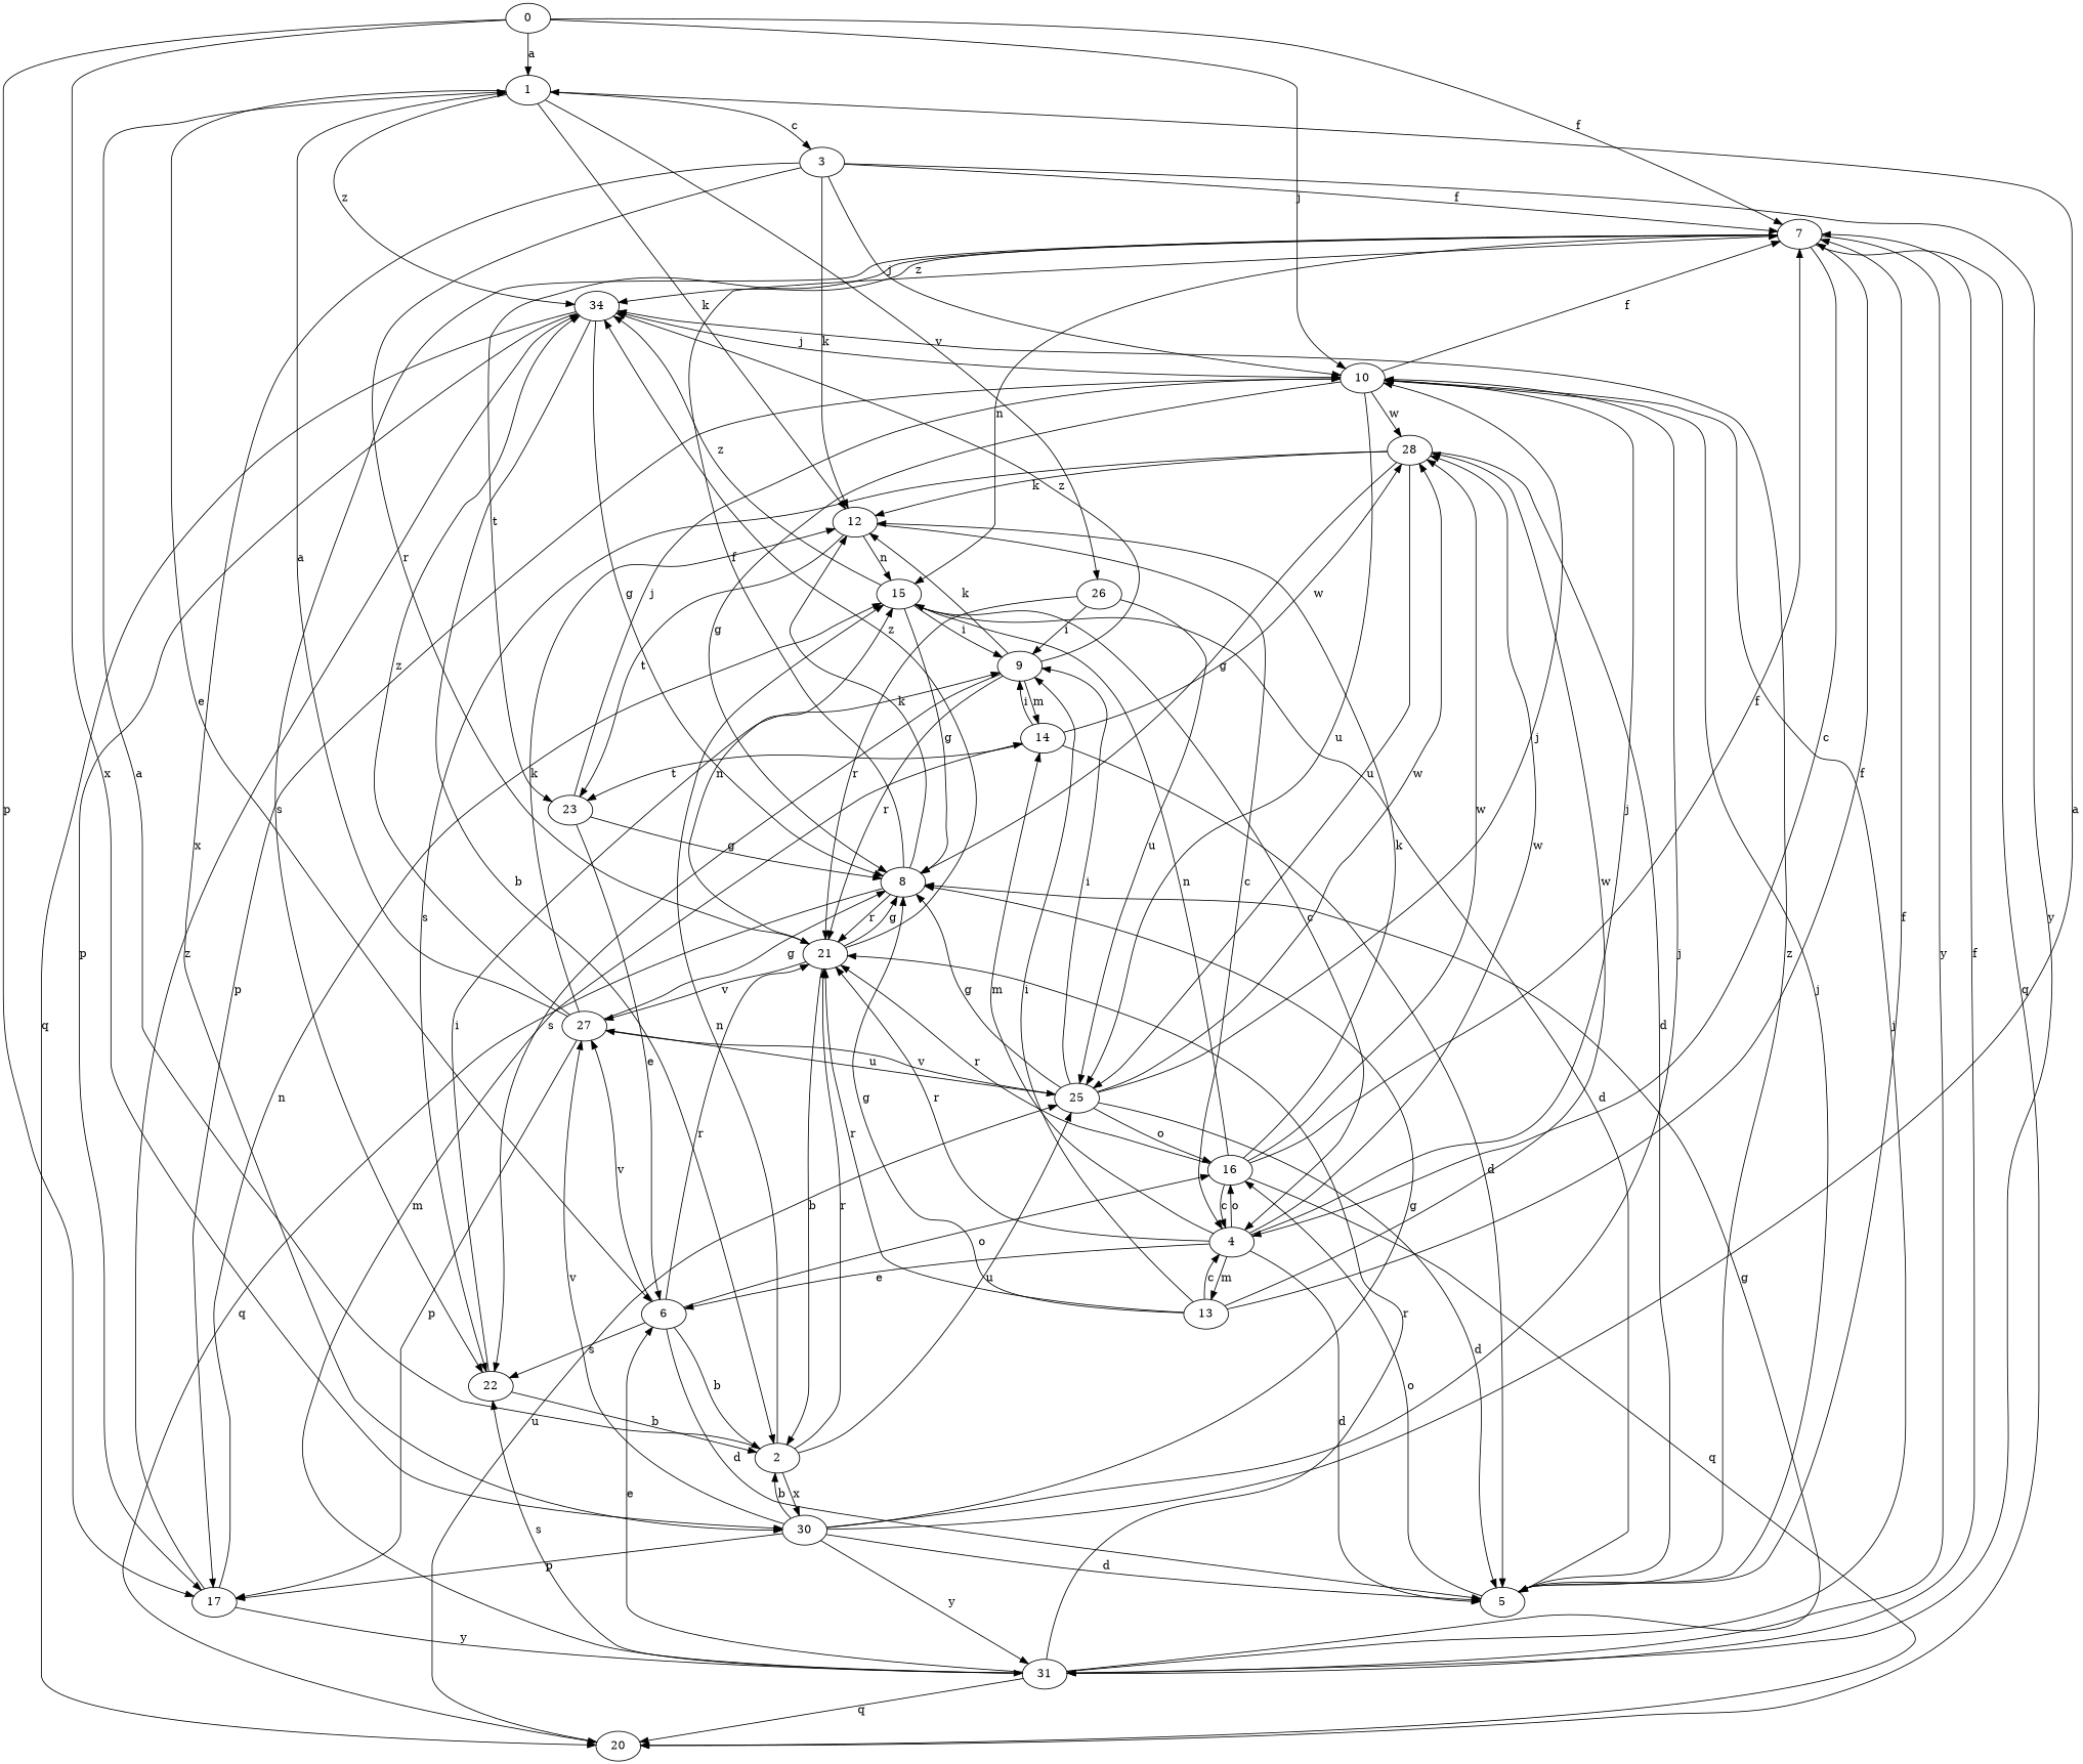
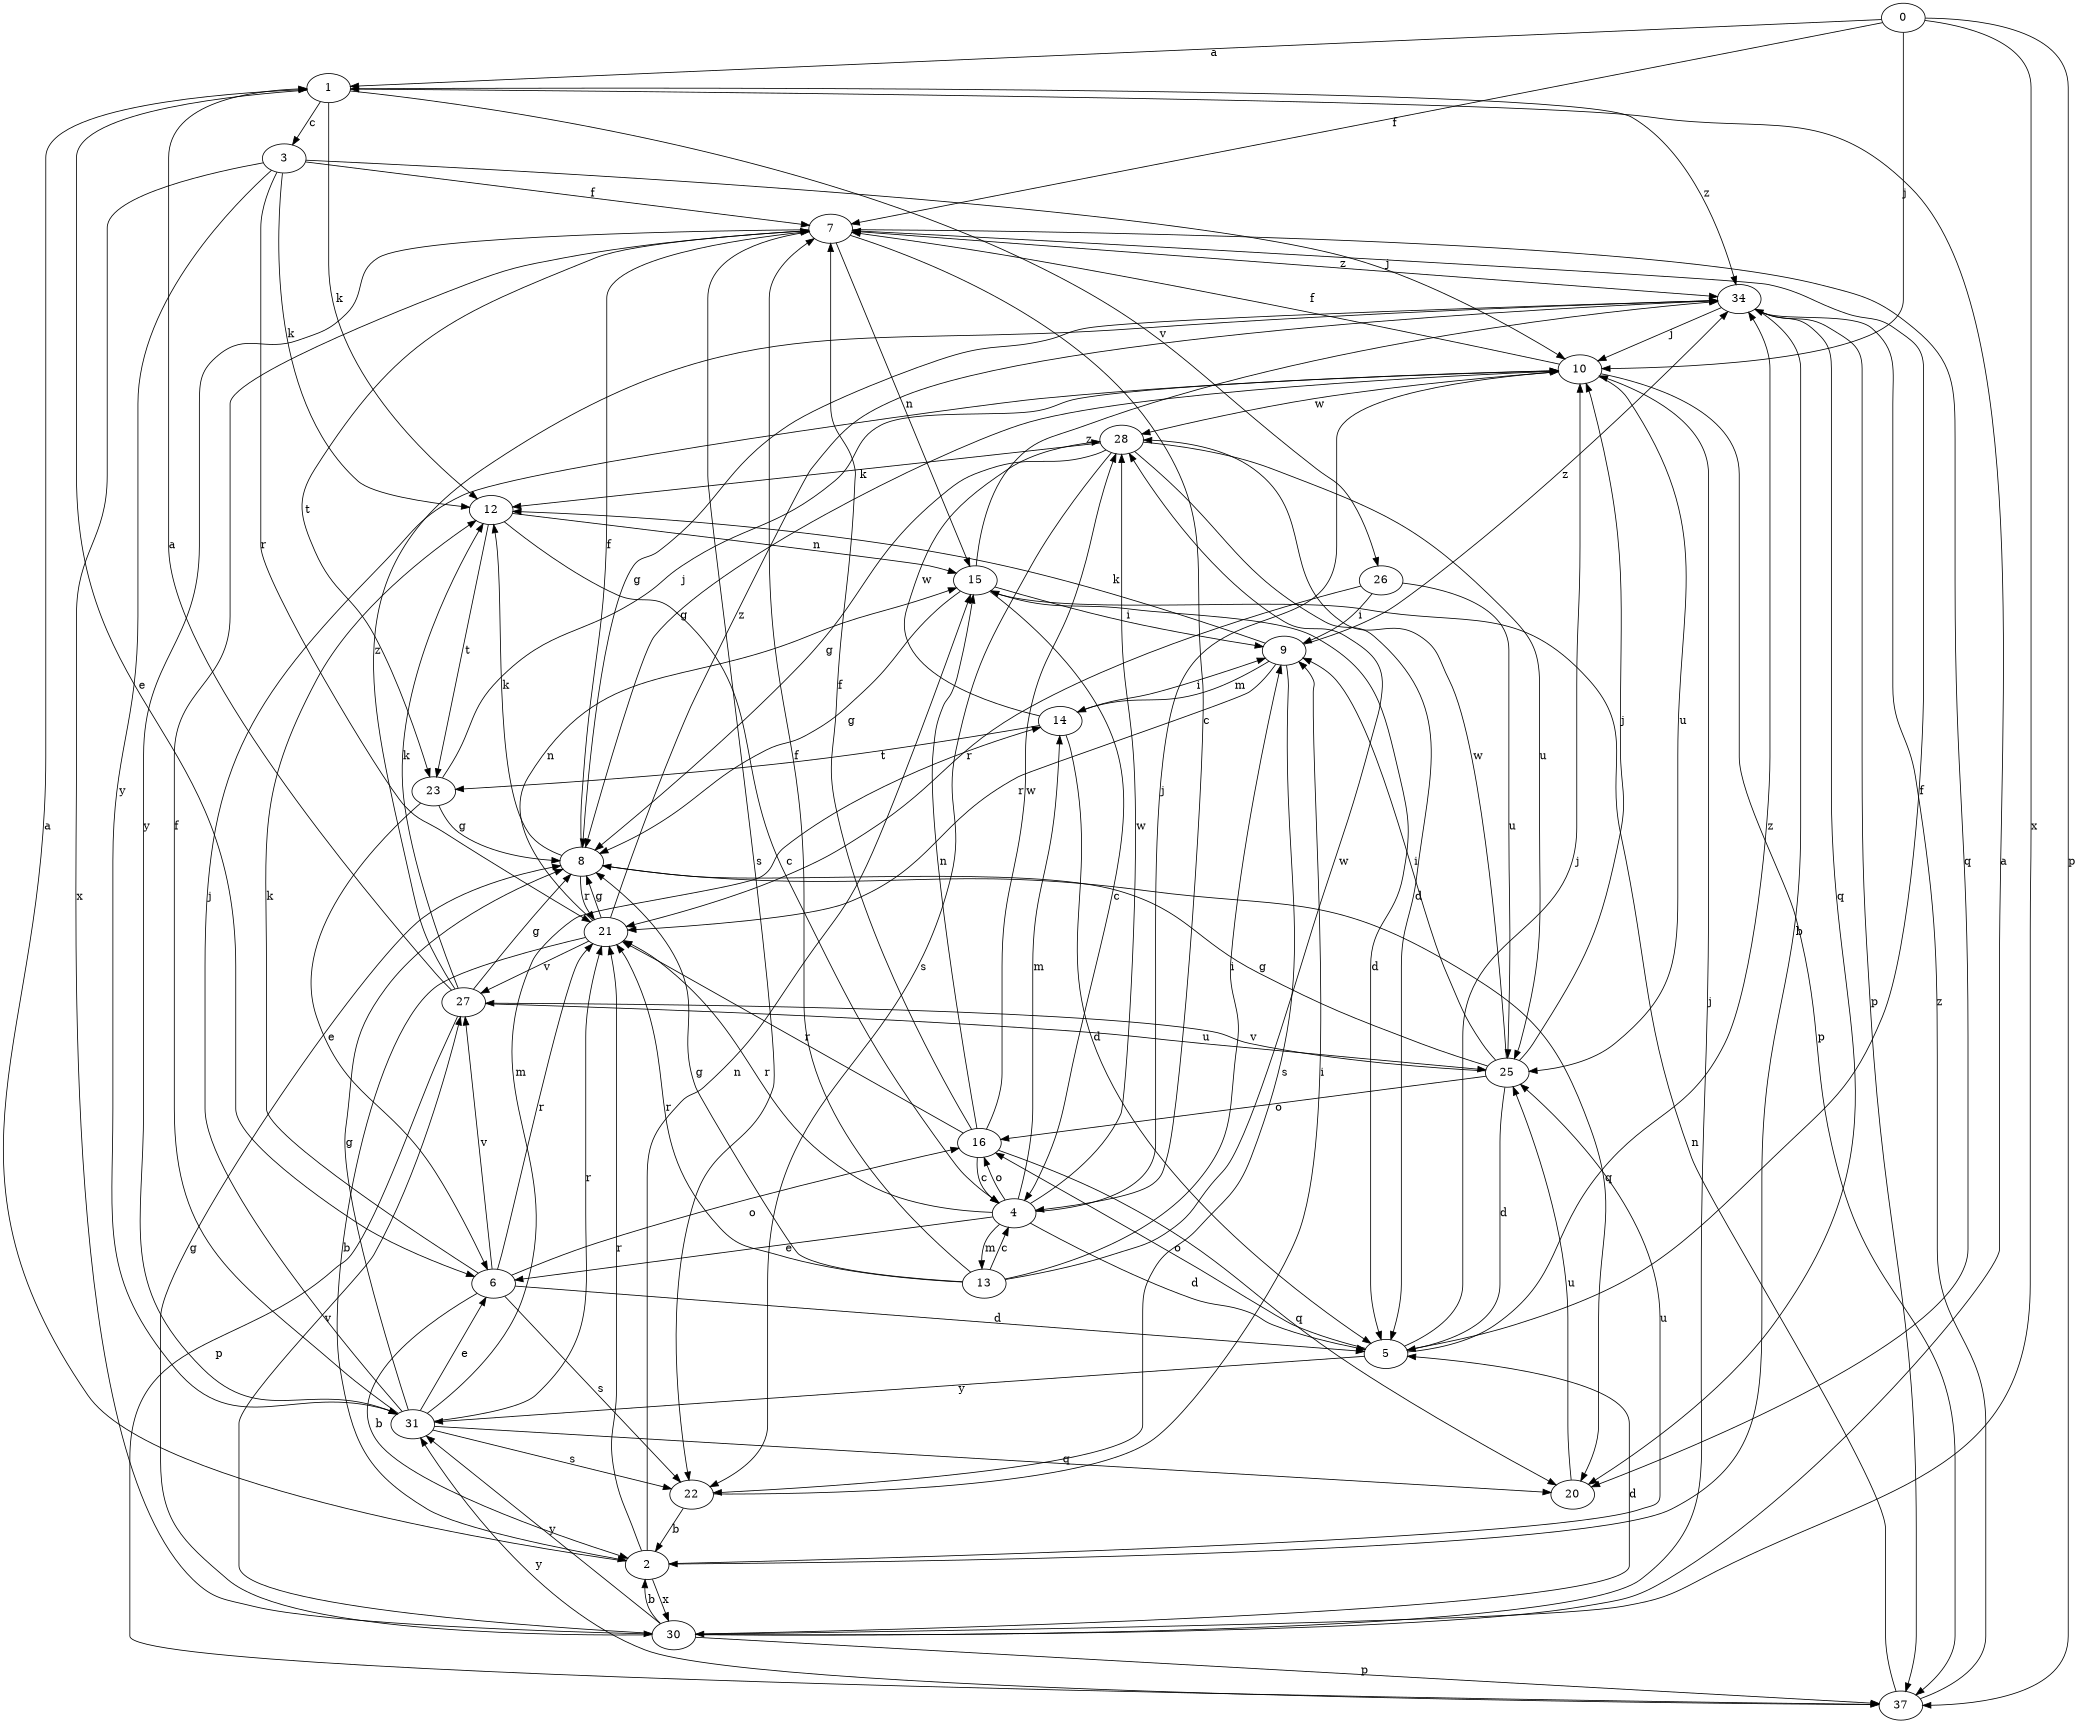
  strict digraph {
    0
    1
    7
    10
-   17
+   17 [label=37]
    30
    3
    6
    12
    26
    34
    15
    31
    4
    22
    20
    23
    25
    8
    28
    2
    5
    27
    21
    16
    9
    14
    13
    0 -> 1 [label=a]
    0 -> 7 [label=f]
    0 -> 10 [label=j]
    0 -> 17 [label=p]
    0 -> 30 [label=x]
    1 -> 3 [label=c]
    1 -> 6 [label=e]
    1 -> 12 [label=k]
    1 -> 26 [label=v]
    1 -> 34 [label=z]
    7 -> 34 [label=z]
    7 -> 15 [label=n]
    7 -> 31 [label=y]
    7 -> 4 [label=c]
    7 -> 22 [label=s]
    7 -> 20 [label=q]
    7 -> 23 [label=t]
    10 -> 7 [label=f]
    10 -> 17 [label=p]
    10 -> 25 [label=u]
    10 -> 8 [label=g]
    10 -> 28 [label=w]
    17 -> 34 [label=z]
    17 -> 15 [label=n]
    17 -> 31 [label=y]
    30 -> 1 [label=a]
    30 -> 10 [label=j]
    30 -> 17 [label=p]
    30 -> 31 [label=y]
    30 -> 8 [label=g]
    30 -> 2 [label=b]
    30 -> 5 [label=d]
    30 -> 27 [label=v]
    3 -> 7 [label=f]
    3 -> 10 [label=j]
    3 -> 30 [label=x]
    3 -> 12 [label=k]
    3 -> 31 [label=y]
    3 -> 21 [label=r]
    6 -> 22 [label=s]
    6 -> 2 [label=b]
    6 -> 5 [label=d]
    6 -> 27 [label=v]
    6 -> 21 [label=r]
    6 -> 16 [label=o]
    12 -> 15 [label=n]
    12 -> 4 [label=c]
    12 -> 23 [label=t]
    26 -> 25 [label=u]
    26 -> 21 [label=r]
    26 -> 9 [label=i]
    34 -> 10 [label=j]
    34 -> 17 [label=p]
    34 -> 20 [label=q]
    34 -> 8 [label=g]
    34 -> 2 [label=b]
    15 -> 34 [label=z]
    15 -> 4 [label=c]
    15 -> 8 [label=g]
    15 -> 5 [label=d]
    15 -> 9 [label=i]
    31 -> 7 [label=f]
    31 -> 10 [label=j]
    31 -> 6 [label=e]
    31 -> 22 [label=s]
    31 -> 20 [label=q]
    31 -> 8 [label=g]
    31 -> 21 [label=r]
    31 -> 14 [label=m]
    4 -> 10 [label=j]
    4 -> 6 [label=e]
    4 -> 28 [label=w]
    4 -> 5 [label=d]
    4 -> 21 [label=r]
    4 -> 16 [label=o]
    4 -> 14 [label=m]
    4 -> 13 [label=m]
    22 -> 2 [label=b]
    22 -> 9 [label=i]
    20 -> 25 [label=u]
    23 -> 10 [label=j]
    23 -> 6 [label=e]
    23 -> 8 [label=g]
    25 -> 10 [label=j]
    25 -> 8 [label=g]
    25 -> 28 [label=w]
    25 -> 5 [label=d]
    25 -> 27 [label=v]
    25 -> 16 [label=o]
    25 -> 9 [label=i]
    8 -> 7 [label=f]
    8 -> 12 [label=k]
    8 -> 20 [label=q]
    8 -> 21 [label=r]
    28 -> 12 [label=k]
    28 -> 22 [label=s]
    28 -> 25 [label=u]
    28 -> 8 [label=g]
    28 -> 5 [label=d]
    2 -> 1 [label=a]
    2 -> 30 [label=x]
    2 -> 15 [label=n]
    2 -> 25 [label=u]
    2 -> 21 [label=r]
    5 -> 7 [label=f]
    5 -> 10 [label=j]
    5 -> 34 [label=z]
+   5 -> 31 [label=y]
    5 -> 16 [label=o]
    27 -> 1 [label=a]
    27 -> 17 [label=p]
    27 -> 12 [label=k]
    27 -> 34 [label=z]
    27 -> 25 [label=u]
    27 -> 8 [label=g]
    21 -> 34 [label=z]
    21 -> 15 [label=n]
    21 -> 8 [label=g]
    21 -> 2 [label=b]
    21 -> 27 [label=v]
    16 -> 7 [label=f]
-   16 -> 12 [label=k]
+   6 -> 12 [label=k]
    16 -> 15 [label=n]
    16 -> 4 [label=c]
    16 -> 20 [label=q]
    16 -> 28 [label=w]
    16 -> 21 [label=r]
    9 -> 12 [label=k]
    9 -> 34 [label=z]
    9 -> 22 [label=s]
    9 -> 21 [label=r]
    9 -> 14 [label=m]
    14 -> 23 [label=t]
    14 -> 28 [label=w]
    14 -> 5 [label=d]
    14 -> 9 [label=i]
    13 -> 7 [label=f]
    13 -> 4 [label=c]
    13 -> 8 [label=g]
    13 -> 28 [label=w]
    13 -> 21 [label=r]
    13 -> 9 [label=i]
  }
